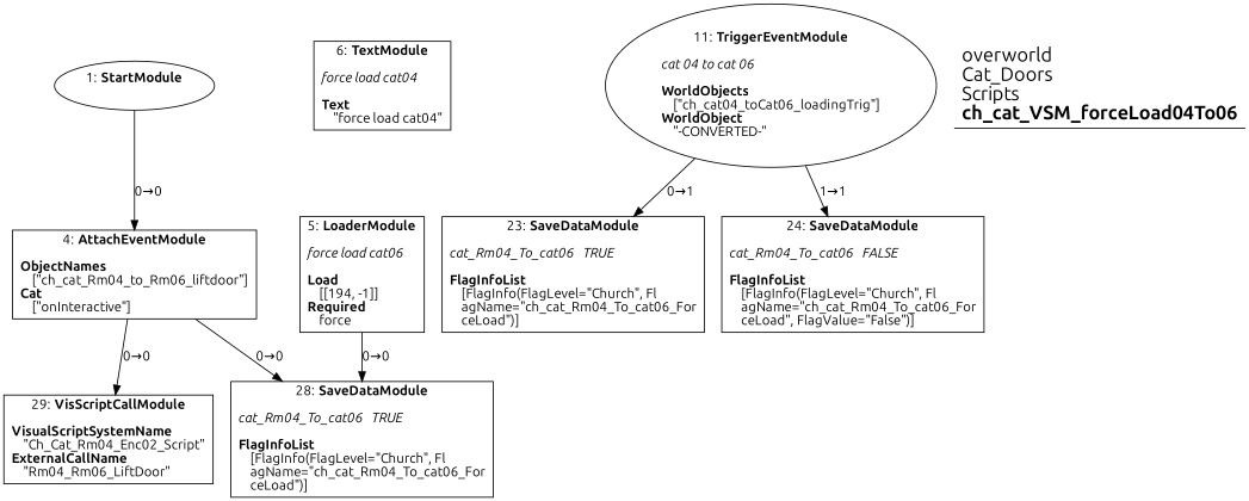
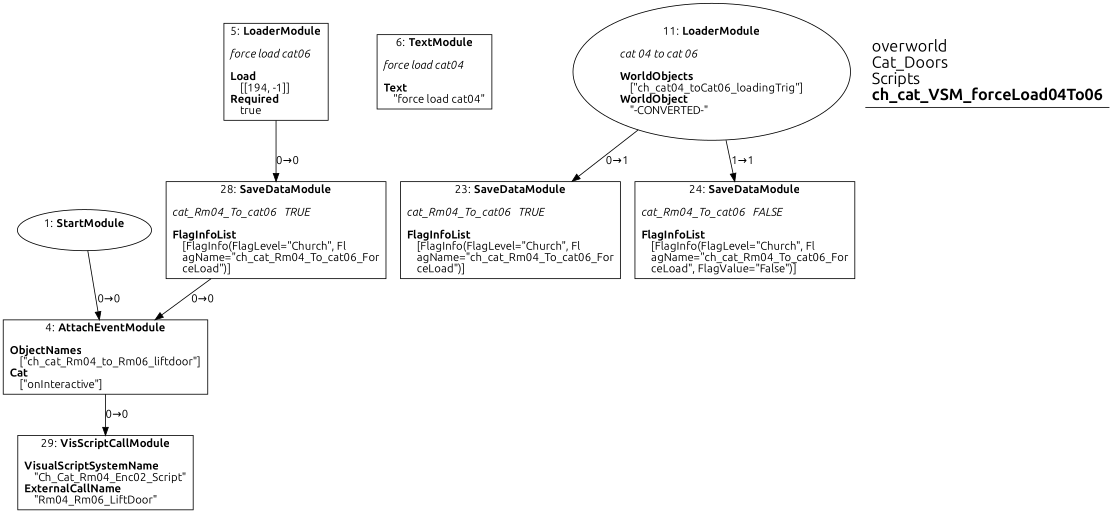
  digraph {
    fontname=Ubuntu
    splines=spline
    node [fontname=Ubuntu shape=box]
    edge [fontname=Ubuntu]
    n1 [label=<1: <b>StartModule</b><br/><br/>> shape=oval]
    n2 [label=<4: <b>AttachEventModule</b><br/><br/><b>ObjectNames</b><br align="left"/>    [&quot;ch_cat_Rm04_to_Rm06_liftdoor&quot;]<br align="left"/><b>Cat</b><br align="left"/>    [&quot;onInteractive&quot;]<br align="left"/>>]
    n3 [label=<28: <b>SaveDataModule</b><br/><br/><i>cat_Rm04_To_cat06   TRUE<br align="left"/></i><br align="left"/><b>FlagInfoList</b><br align="left"/>    [FlagInfo(FlagLevel=&quot;Church&quot;, Fl<br align="left"/>    agName=&quot;ch_cat_Rm04_To_cat06_For<br align="left"/>    ceLoad&quot;)]<br align="left"/>>]
    n4 [label=<29: <b>VisScriptCallModule</b><br/><br/><b>VisualScriptSystemName</b><br align="left"/>    &quot;Ch_Cat_Rm04_Enc02_Script&quot;<br align="left"/><b>ExternalCallName</b><br align="left"/>    &quot;Rm04_Rm06_LiftDoor&quot;<br align="left"/>>]
-   n5 [label=<5: <b>LoaderModule</b><br/><br/><i>force load cat06<br align="left"/></i><br align="left"/><b>Load</b><br align="left"/>    [[194, -1]]<br align="left"/><b>Required</b><br align="left"/>    force<br align="left"/>>]
+   n5 [label=<5: <b>LoaderModule</b><br/><br/><i>force load cat06<br align="left"/></i><br align="left"/><b>Load</b><br align="left"/>    [[194, -1]]<br align="left"/><b>Required</b><br align="left"/>    true<br align="left"/>>]
    n6 [label=<6: <b>TextModule</b><br/><br/><i>force load cat04<br align="left"/></i><br align="left"/><b>Text</b><br align="left"/>    &quot;force load cat04&quot;<br align="left"/>>]
-   n7 [label=<11: <b>TriggerEventModule</b><br/><br/><i>cat 04 to cat 06<br align="left"/></i><br align="left"/><b>WorldObjects</b><br align="left"/>    [&quot;ch_cat04_toCat06_loadingTrig&quot;]<br align="left"/><b>WorldObject</b><br align="left"/>    &quot;-CONVERTED-&quot;<br align="left"/>> shape=oval]
+   n7 [label=<11: <b>LoaderModule</b><br/><br/><i>cat 04 to cat 06<br align="left"/></i><br align="left"/><b>WorldObjects</b><br align="left"/>    [&quot;ch_cat04_toCat06_loadingTrig&quot;]<br align="left"/><b>WorldObject</b><br align="left"/>    &quot;-CONVERTED-&quot;<br align="left"/>> shape=oval]
    n8 [label=<23: <b>SaveDataModule</b><br/><br/><i>cat_Rm04_To_cat06   TRUE<br align="left"/></i><br align="left"/><b>FlagInfoList</b><br align="left"/>    [FlagInfo(FlagLevel=&quot;Church&quot;, Fl<br align="left"/>    agName=&quot;ch_cat_Rm04_To_cat06_For<br align="left"/>    ceLoad&quot;)]<br align="left"/>>]
    n9 [label=<24: <b>SaveDataModule</b><br/><br/><i>cat_Rm04_To_cat06   FALSE<br align="left"/></i><br align="left"/><b>FlagInfoList</b><br align="left"/>    [FlagInfo(FlagLevel=&quot;Church&quot;, Fl<br align="left"/>    agName=&quot;ch_cat_Rm04_To_cat06_For<br align="left"/>    ceLoad&quot;, FlagValue=&quot;False&quot;)]<br align="left"/>>]
    n10 [label=<<font point-size="20">overworld<br align="left"/>Cat_Doors<br align="left"/>Scripts<br align="left"/><b>ch_cat_VSM_forceLoad04To06</b><br align="left"/></font>> shape=underline]
    n1 -> n2 [label="0→0"]
-   n2 -> n3 [label="0→0"]
+   n3 -> n2 [label="0→0"]
    n2 -> n4 [label="0→0"]
    n5 -> n3 [label="0→0"]
    n7 -> n8 [label="0→1"]
    n7 -> n9 [label="1→1"]
  }
